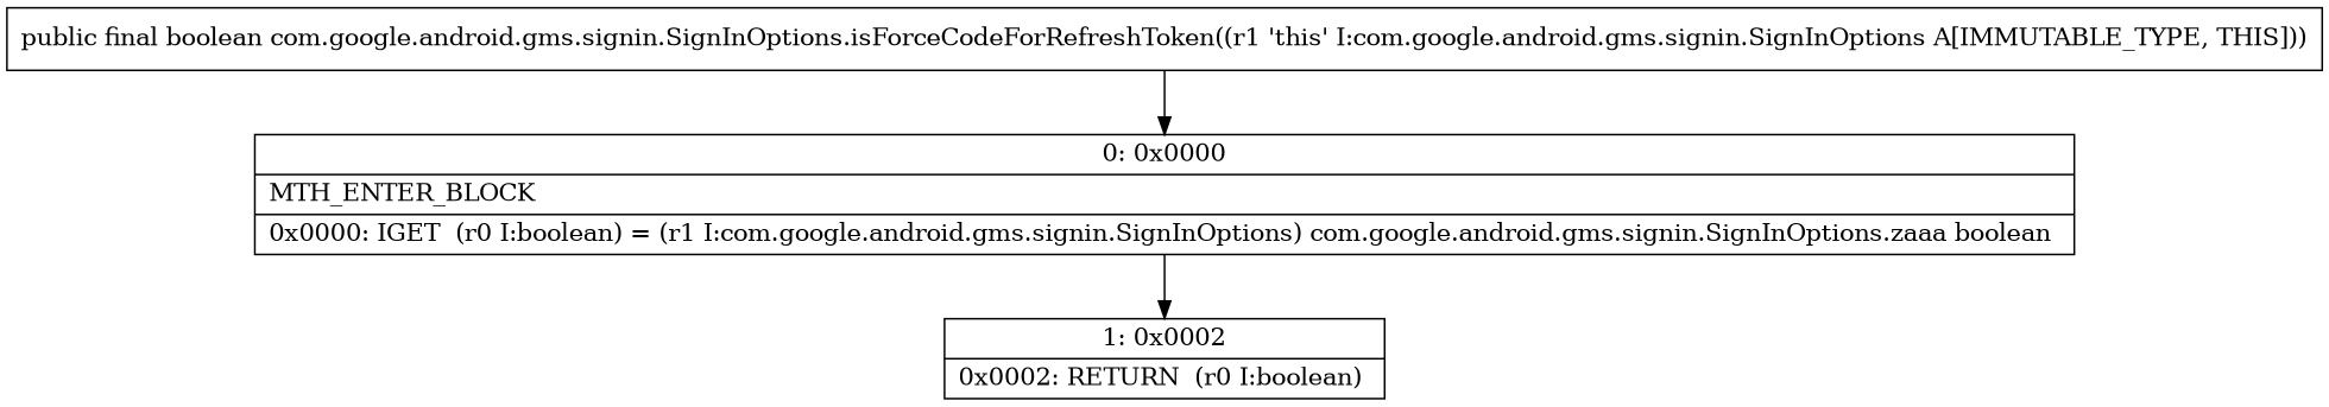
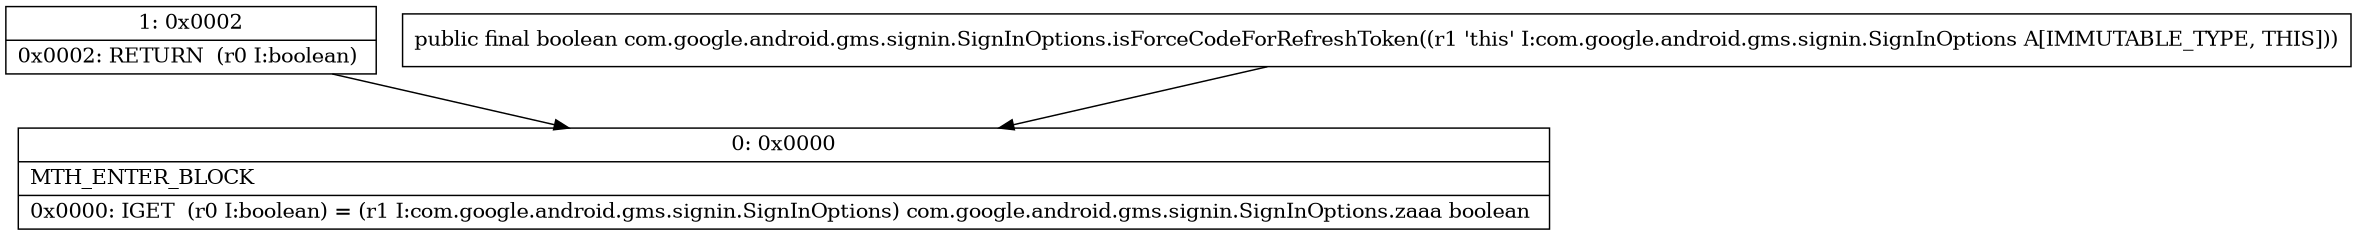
  digraph {
    node [shape=record]
    n1 [label="{0\:\ 0x0000|MTH_ENTER_BLOCK\l|0x0000: IGET  (r0 I:boolean) = (r1 I:com.google.android.gms.signin.SignInOptions) com.google.android.gms.signin.SignInOptions.zaaa boolean \l}"]
    n2 [label="{1\:\ 0x0002|0x0002: RETURN  (r0 I:boolean) \l}"]
    n3 [label="{public final boolean com.google.android.gms.signin.SignInOptions.isForceCodeForRefreshToken((r1 'this' I:com.google.android.gms.signin.SignInOptions A[IMMUTABLE_TYPE, THIS])) }"]
-   n1 -> n2
+   n2 -> n1
    n3 -> n1
  }
